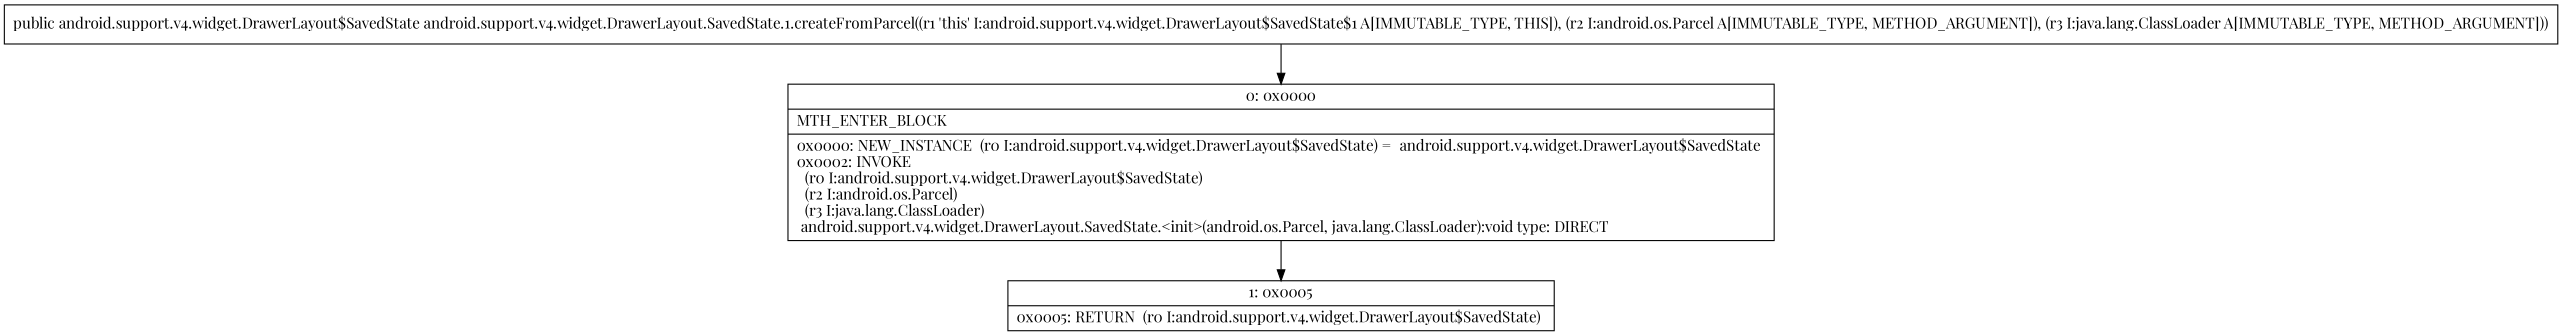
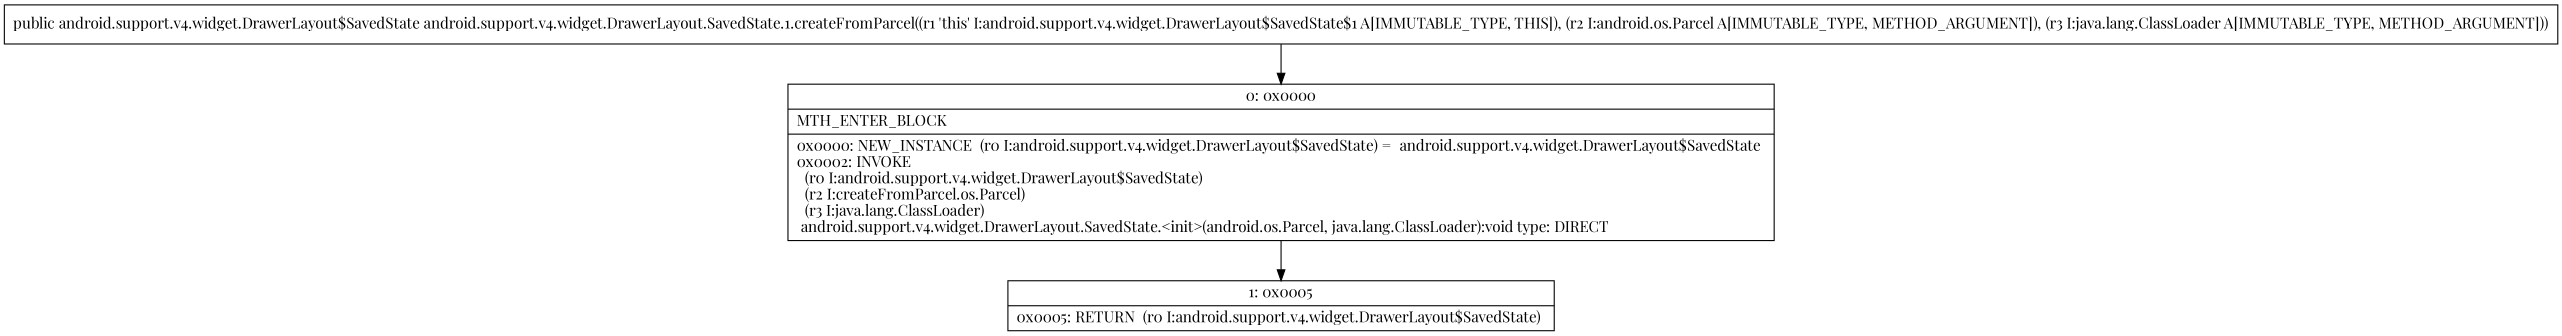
  digraph {
    fontname="Playfair Display"
    node [shape=record fontname="Playfair Display"]
    edge [fontname="Playfair Display"]
-   n1 [label="{0\:\ 0x0000|MTH_ENTER_BLOCK\l|0x0000: NEW_INSTANCE  (r0 I:android.support.v4.widget.DrawerLayout$SavedState) =  android.support.v4.widget.DrawerLayout$SavedState \l0x0002: INVOKE  \l  (r0 I:android.support.v4.widget.DrawerLayout$SavedState)\l  (r2 I:android.os.Parcel)\l  (r3 I:java.lang.ClassLoader)\l android.support.v4.widget.DrawerLayout.SavedState.\<init\>(android.os.Parcel, java.lang.ClassLoader):void type: DIRECT \l}"]
+   n1 [label="{0\:\ 0x0000|MTH_ENTER_BLOCK\l|0x0000: NEW_INSTANCE  (r0 I:android.support.v4.widget.DrawerLayout$SavedState) =  android.support.v4.widget.DrawerLayout$SavedState \l0x0002: INVOKE  \l  (r0 I:android.support.v4.widget.DrawerLayout$SavedState)\l  (r2 I:createFromParcel.os.Parcel)\l  (r3 I:java.lang.ClassLoader)\l android.support.v4.widget.DrawerLayout.SavedState.\<init\>(android.os.Parcel, java.lang.ClassLoader):void type: DIRECT \l}"]
    n2 [label="{1\:\ 0x0005|0x0005: RETURN  (r0 I:android.support.v4.widget.DrawerLayout$SavedState) \l}"]
    n3 [label="{public android.support.v4.widget.DrawerLayout$SavedState android.support.v4.widget.DrawerLayout.SavedState.1.createFromParcel((r1 'this' I:android.support.v4.widget.DrawerLayout$SavedState$1 A[IMMUTABLE_TYPE, THIS]), (r2 I:android.os.Parcel A[IMMUTABLE_TYPE, METHOD_ARGUMENT]), (r3 I:java.lang.ClassLoader A[IMMUTABLE_TYPE, METHOD_ARGUMENT])) }"]
    n1 -> n2
    n3 -> n1
  }
